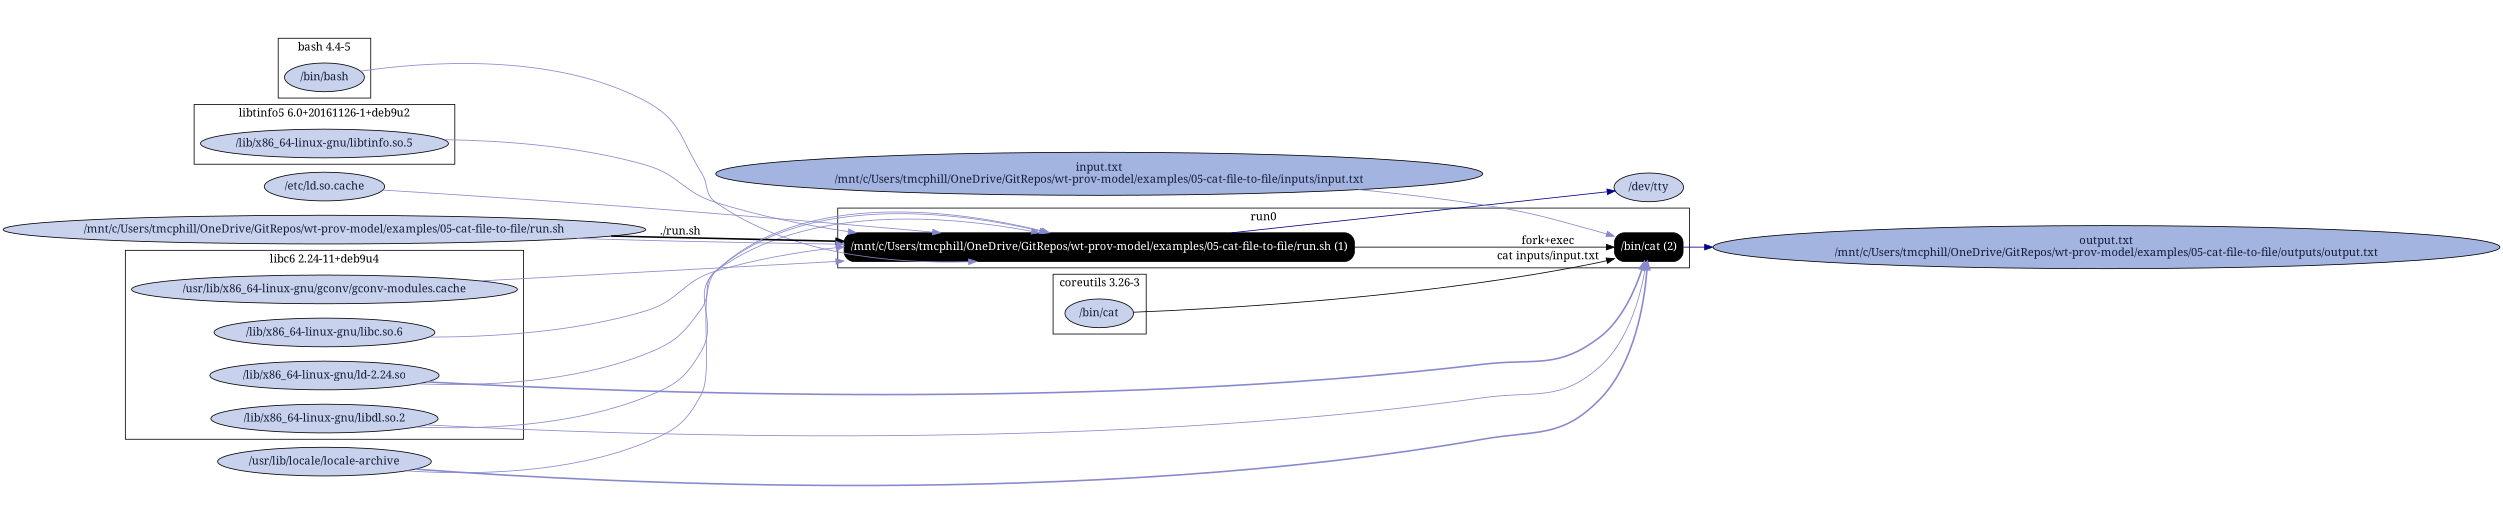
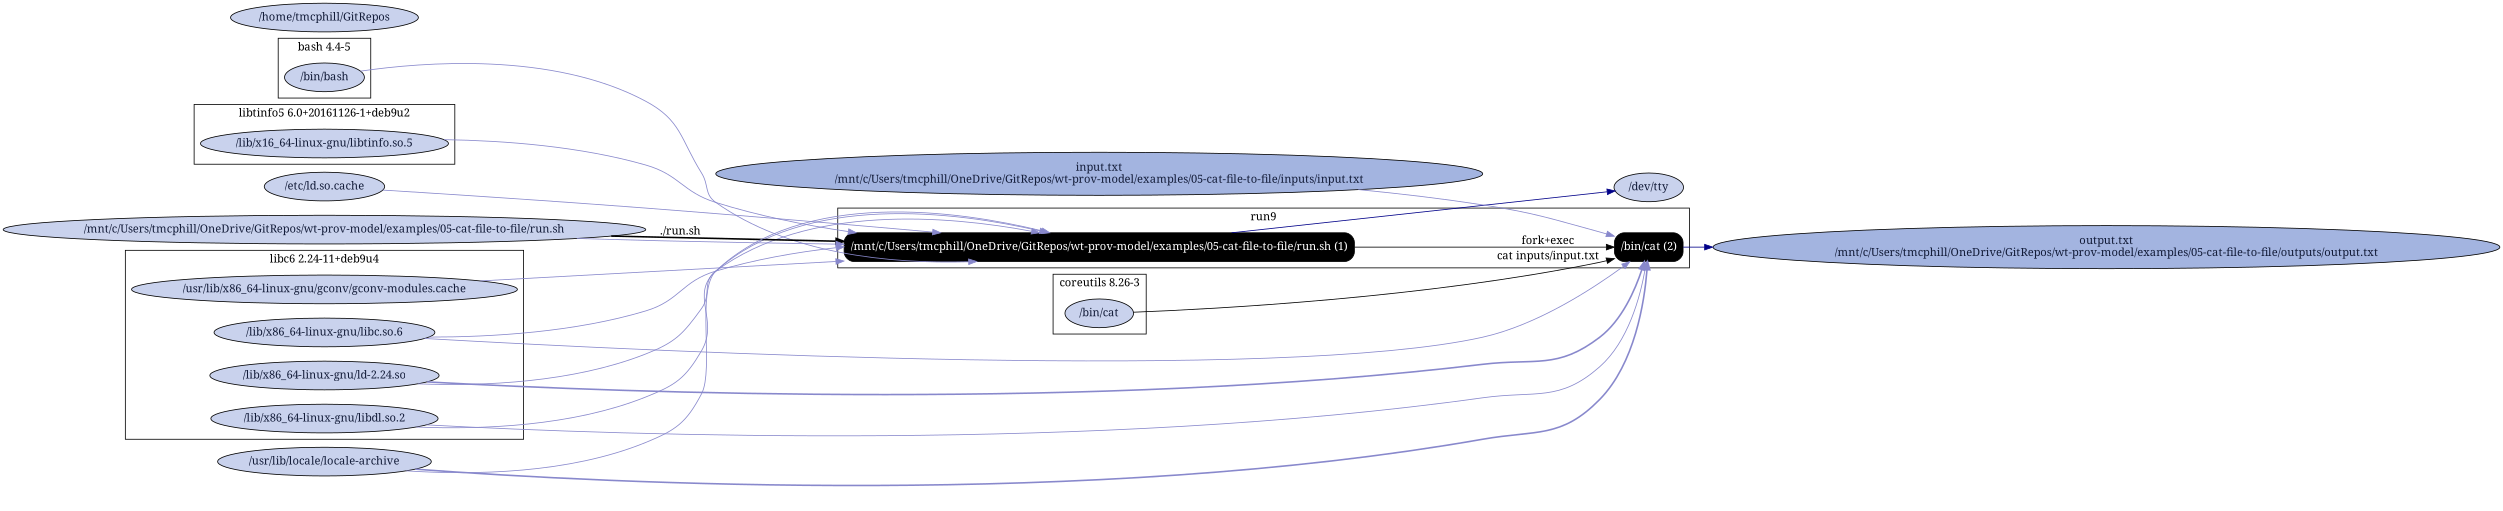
  digraph {
    fontname="Noto Serif"
    rankdir=LR
    node [fillcolor="#C9D2ED" fontcolor="#131C39" fontname="Noto Serif" shape=ellipse style="filled,rounded"]
    edge [fontname="Noto Serif" color="#8888CC"]
    n1 [fillcolor=black fontcolor=white label="/mnt/c/Users/tmcphill/OneDrive/GitRepos/wt-prov-model/examples/05-cat-file-to-file/run.sh (1)" shape=box]
    n2 [fillcolor=black fontcolor=white label="/bin/cat (2)" shape=box]
    "/bin/bash"
    "/bin/cat"
    "/lib/x86_64-linux-gnu/ld-2.24.so"
    "/lib/x86_64-linux-gnu/libc.so.6"
    "/lib/x86_64-linux-gnu/libdl.so.2"
    "/usr/lib/x86_64-linux-gnu/gconv/gconv-modules.cache"
-   "/lib/x86_64-linux-gnu/libtinfo.so.5"
+   "/lib/x86_64-linux-gnu/libtinfo.so.5" [label="/lib/x16_64-linux-gnu/libtinfo.so.5"]
    "/dev/tty"
    n11 [fillcolor="#A3B4E0" label="output.txt\n/mnt/c/Users/tmcphill/OneDrive/GitRepos/wt-prov-model/examples/05-cat-file-to-file/outputs/output.txt"]
    "/etc/ld.so.cache"
+   "/home/tmcphill/GitRepos"
    n14 [fillcolor="#A3B4E0" label="input.txt\n/mnt/c/Users/tmcphill/OneDrive/GitRepos/wt-prov-model/examples/05-cat-file-to-file/inputs/input.txt"]
    "/mnt/c/Users/tmcphill/OneDrive/GitRepos/wt-prov-model/examples/05-cat-file-to-file/run.sh"
    "/usr/lib/locale/locale-archive"
    subgraph cluster_1 {
-     label=run0
+     label=run9
      n1
      n2
    }
    subgraph cluster_2 {
      label="bash 4.4-5"
      "/bin/bash"
    }
    subgraph cluster_3 {
-     label="coreutils 3.26-3"
+     label="coreutils 8.26-3"
      "/bin/cat"
    }
    subgraph cluster_4 {
      label="libc6 2.24-11+deb9u4"
      "/lib/x86_64-linux-gnu/ld-2.24.so"
      "/lib/x86_64-linux-gnu/libc.so.6"
      "/lib/x86_64-linux-gnu/libdl.so.2"
      "/usr/lib/x86_64-linux-gnu/gconv/gconv-modules.cache"
    }
    subgraph cluster_5 {
      label="libtinfo5 6.0+20161126-1+deb9u2"
      "/lib/x86_64-linux-gnu/libtinfo.so.5"
    }
    n1 -> n2 [label="fork+exec" color=""]
    n1 -> "/dev/tty" [color="#000088"]
    n2 -> n11 [color="#000088"]
    "/bin/bash" -> n1
    "/bin/cat" -> n2 [label="cat inputs/input.txt" style=solid color=""]
    "/lib/x86_64-linux-gnu/ld-2.24.so" -> n1
    "/lib/x86_64-linux-gnu/ld-2.24.so" -> n2 [style=bold]
    "/lib/x86_64-linux-gnu/libc.so.6" -> n1
+   "/lib/x86_64-linux-gnu/libc.so.6" -> n2
    "/lib/x86_64-linux-gnu/libdl.so.2" -> n1
    "/lib/x86_64-linux-gnu/libdl.so.2" -> n2
    "/usr/lib/x86_64-linux-gnu/gconv/gconv-modules.cache" -> n1
    "/lib/x86_64-linux-gnu/libtinfo.so.5" -> n1
    "/etc/ld.so.cache" -> n1
    n14 -> n2
    "/mnt/c/Users/tmcphill/OneDrive/GitRepos/wt-prov-model/examples/05-cat-file-to-file/run.sh" -> n1 [label="./run.sh" style=bold color=""]
    "/mnt/c/Users/tmcphill/OneDrive/GitRepos/wt-prov-model/examples/05-cat-file-to-file/run.sh" -> n1
    "/usr/lib/locale/locale-archive" -> n1
    "/usr/lib/locale/locale-archive" -> n2 [style=bold]
  }
